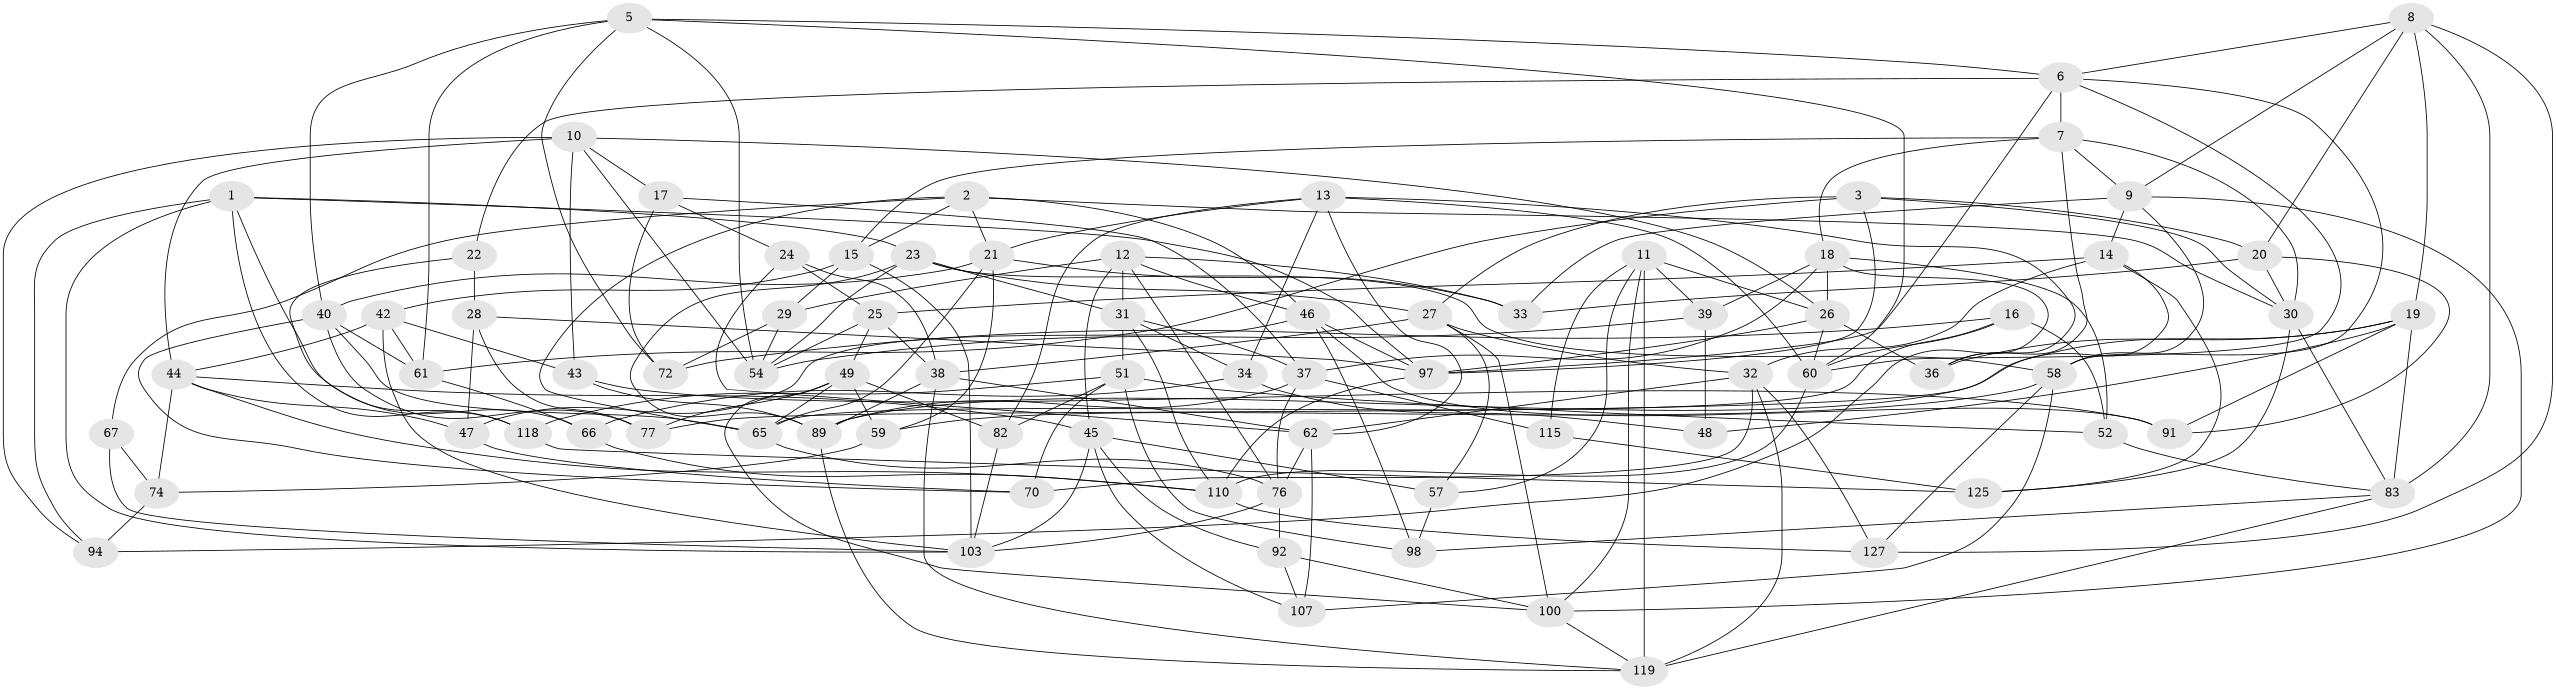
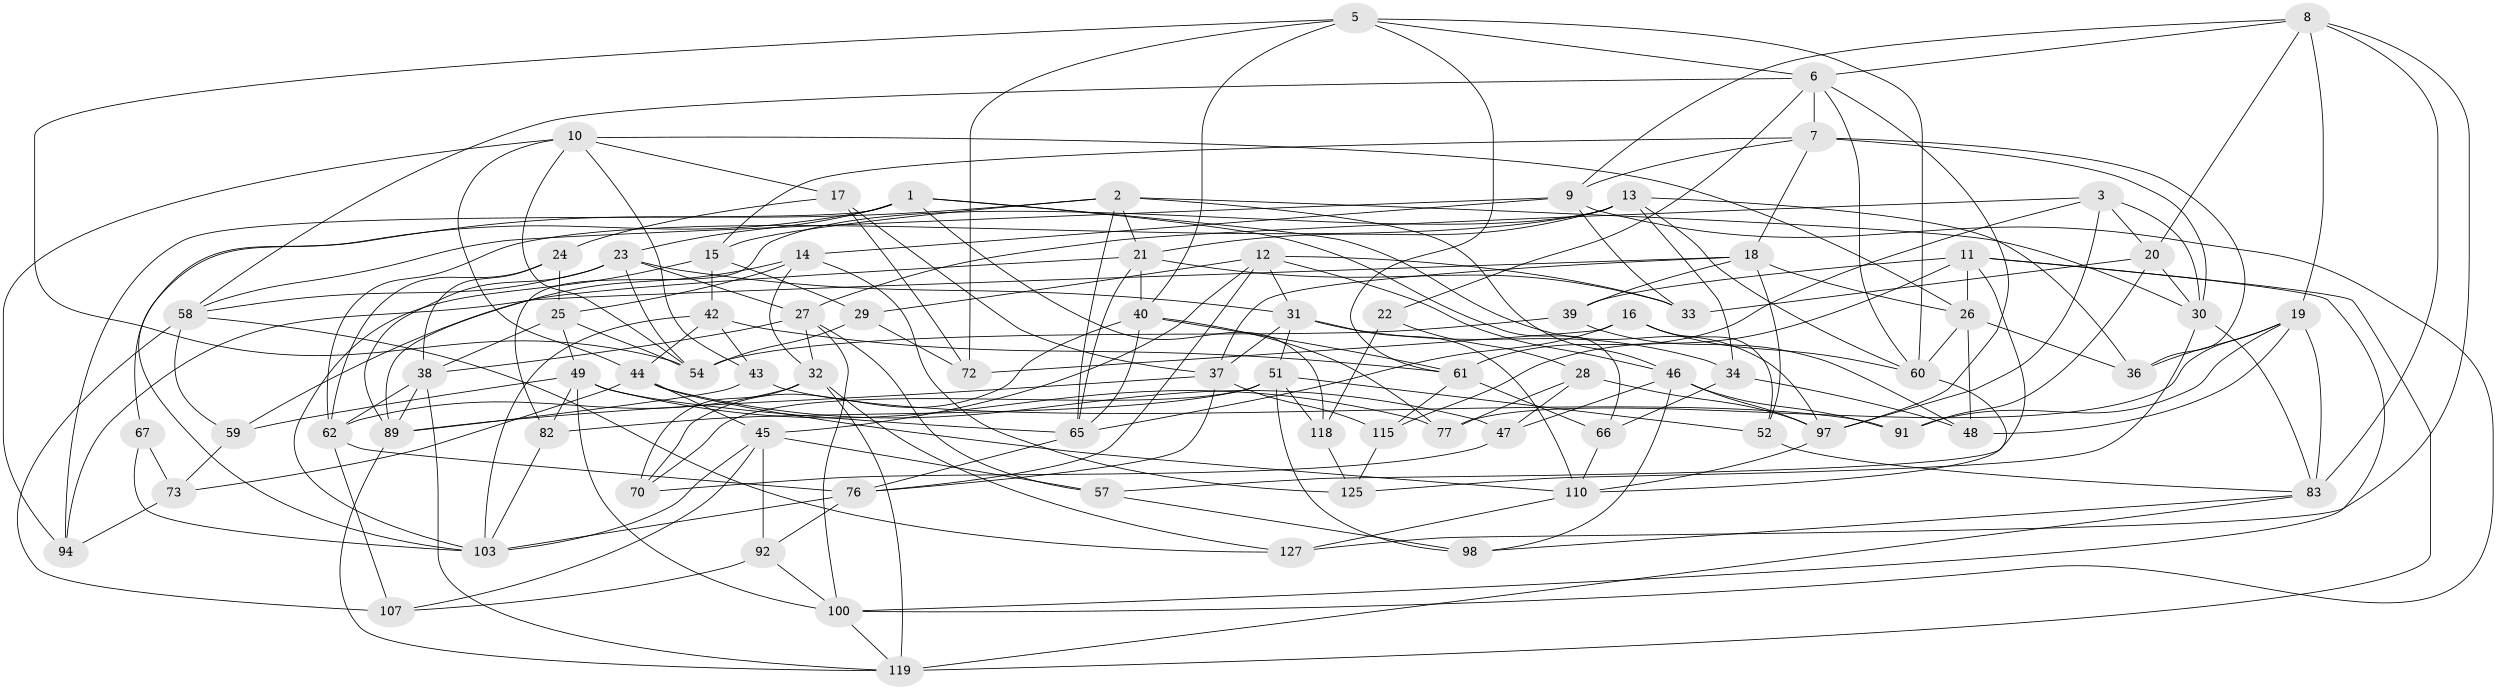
  graph {
    node [color=gray90 style=filled]
    1 [super="+113"]
    23 [super="+112"]
    66
    94
    97 [super="+124"]
    103 [super="+109"]
    118
    27 [super="+128"]
    54 [super="+78"]
    58 [super="+93"]
    31 [super="+120"]
    89 [super="+123"]
    110 [super="+114"]
    125
    2 [super="+88"]
    15 [super="+105"]
    21 [super="+71"]
    30 [super="+95"]
    46 [super="+87"]
    65 [super="+74"]
    67
    29
    42 [super="+81"]
    40 [super="+86"]
    33
    59
    83 [super="+101"]
    91
    47
    98
    76 [super="+117"]
-   73 [label=74]
+   73
    3 [super="+4"]
    20 [super="+35"]
    61 [super="+75"]
    100 [super="+102"]
    57
    32 [super="+79"]
    38 [super="+64"]
    115
    5 [super="+80"]
    6 [super="+41"]
    60 [super="+99"]
    72
    7 [super="+53"]
    22
    77
    70
    9 [super="+90"]
    18 [super="+63"]
    36
    28
    127
    107
    14 [super="+121"]
    26 [super="+108"]
    39
    52
    37 [super="+84"]
    8 [super="+69"]
    19 [super="+68"]
    48
    119 [super="+126"]
    25 [super="+122"]
    10 [super="+85"]
    17
    43
    44 [super="+50"]
    24
    45 [super="+111"]
    11 [super="+56"]
    12 [super="+116"]
    34
    51 [super="+96"]
    92
    13 [super="+55"]
    62 [super="+106"]
    82
    49 [super="+104"]
    16
    1 -- 23
    1 -- 66
    1 -- 94
    1 -- 97
    1 -- 103
    1 -- 118
    23 -- 27
    23 -- 54
    23 -- 58
    23 -- 31
    23 -- 89
    66 -- 110
    97 -- 110
    118 -- 125
    27 -- 100
    27 -- 57
    27 -- 32
    27 -- 38
    58 -- 59
    58 -- 127
    58 -- 107
    31 -- 110
    31 -- 37
    31 -- 34
    31 -- 51
    89 -- 119
    110 -- 127
    2 -- 15
    2 -- 21
    2 -- 30
    2 -- 46
    2 -- 65
    2 -- 67
    15 -- 103
    15 -- 29
    15 -- 42 [weight=2]
    21 -- 65
    21 -- 40
    21 -- 33
    21 -- 59
    30 -- 125
    30 -- 83
    46 -- 97
    46 -- 91
    46 -- 47
    46 -- 98
    65 -- 76
    67 -- 103
    67 -- 73
    29 -- 54
    29 -- 72
    42 -- 103
    42 -- 61
    42 -- 43
    42 -- 44
    40 -- 65
    40 -- 61
    40 -- 77
    40 -- 70
    59 -- 73
    83 -- 98
    83 -- 119
    47 -- 70
    76 -- 103
    76 -- 92
    73 -- 94
    3 -- 97
    3 -- 27
    3 -- 30
    3 -- 20 [weight=2]
    3 -- 61
    20 -- 30
    20 -- 33
    20 -- 91
    61 -- 66
+   61 -- 115
    100 -- 119
    57 -- 98
    32 -- 70
    32 -- 127
    32 -- 119
    32 -- 62
    38 -- 89
    38 -- 119
    38 -- 62
    115 -- 125
    5 -- 54
    5 -- 40
    5 -- 61
    5 -- 6
    5 -- 60
    5 -- 72
    6 -- 97
    6 -- 58
    6 -- 60
    6 -- 7
    6 -- 22
    60 -- 110
    7 -- 15
    7 -- 30
    7 -- 9
    7 -- 18
    7 -- 36
    22 -- 118
    22 -- 28
    9 -- 58
    9 -- 33
    9 -- 100
    9 -- 14
    18 -- 94
    18 -- 26
    18 -- 39
    18 -- 52
    18 -- 37
    28 -- 97
    28 -- 47
    28 -- 77
    14 -- 89
    14 -- 125
    14 -- 32
    14 -- 25 [weight=2]
    26 -- 60
    26 -- 36
-   26 -- 97
+   26 -- 48
    39 -- 54
    39 -- 48
    52 -- 83
    37 -- 89
    37 -- 76
    37 -- 115
    8 -- 83
    8 -- 20
    8 -- 6
    8 -- 9
    8 -- 127
    8 -- 19
    19 -- 83
    19 -- 91
    19 -- 77
    19 -- 36
    19 -- 48
    25 -- 54
    25 -- 38
    25 -- 49
    10 -- 94
    10 -- 54
    10 -- 26
    10 -- 17
    10 -- 43
    10 -- 44
    17 -- 72
    17 -- 37
    17 -- 24
    43 -- 89
    43 -- 91
    44 -- 110
    44 -- 47
    44 -- 73
    44 -- 45
    24 -- 38
    24 -- 25
    24 -- 62
    45 -- 103
    45 -- 57
    45 -- 107
    45 -- 92
    11 -- 100
    11 -- 57
    11 -- 115
    11 -- 26
    11 -- 39
    11 -- 119
    12 -- 31
    12 -- 46
    12 -- 29
    12 -- 33
    12 -- 76
    12 -- 45
    34 -- 66
    34 -- 48
    51 -- 118
    51 -- 98
    51 -- 70
    51 -- 52
    51 -- 82
    92 -- 100
    92 -- 107
    13 -- 21
    13 -- 60
    13 -- 36
    13 -- 34
    13 -- 62
    13 -- 82
    62 -- 76
    62 -- 107
    82 -- 103
    49 -- 65
    49 -- 59
    49 -- 100
    49 -- 77
    49 -- 82
    16 -- 65
    16 -- 60
    16 -- 72
    16 -- 52
  }
